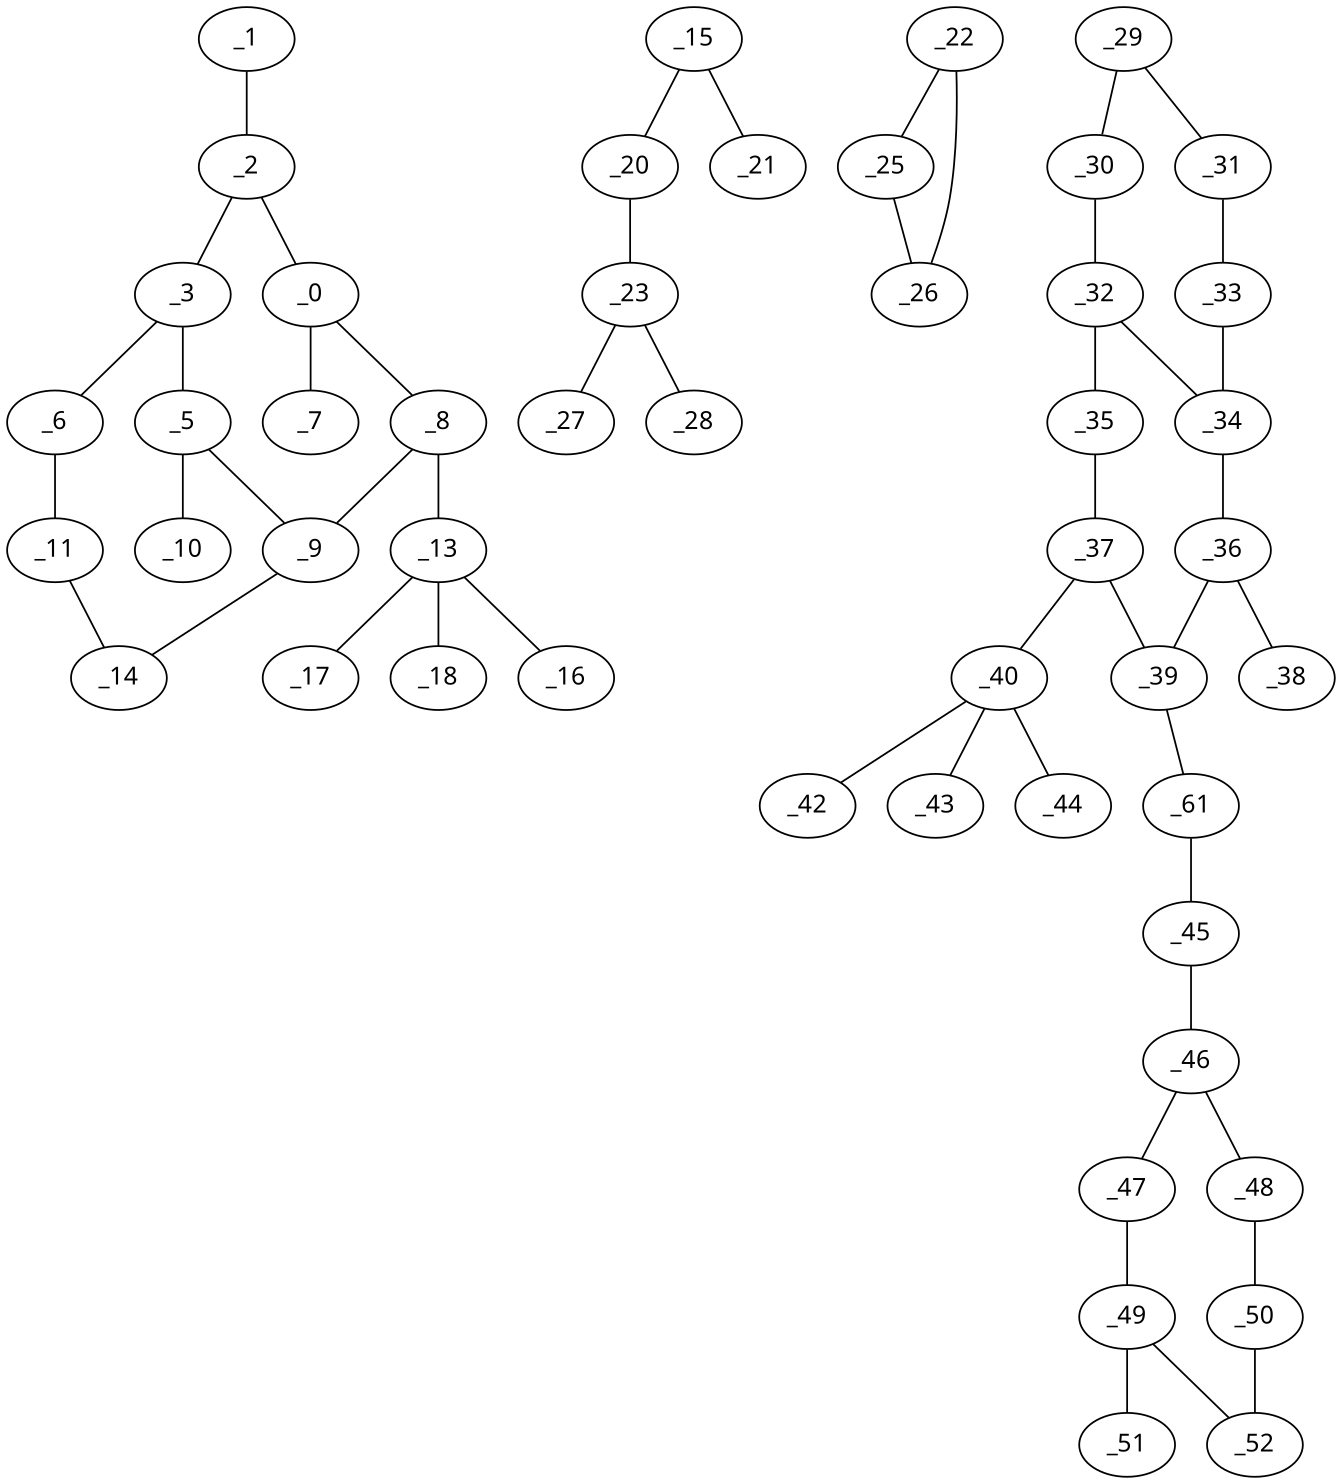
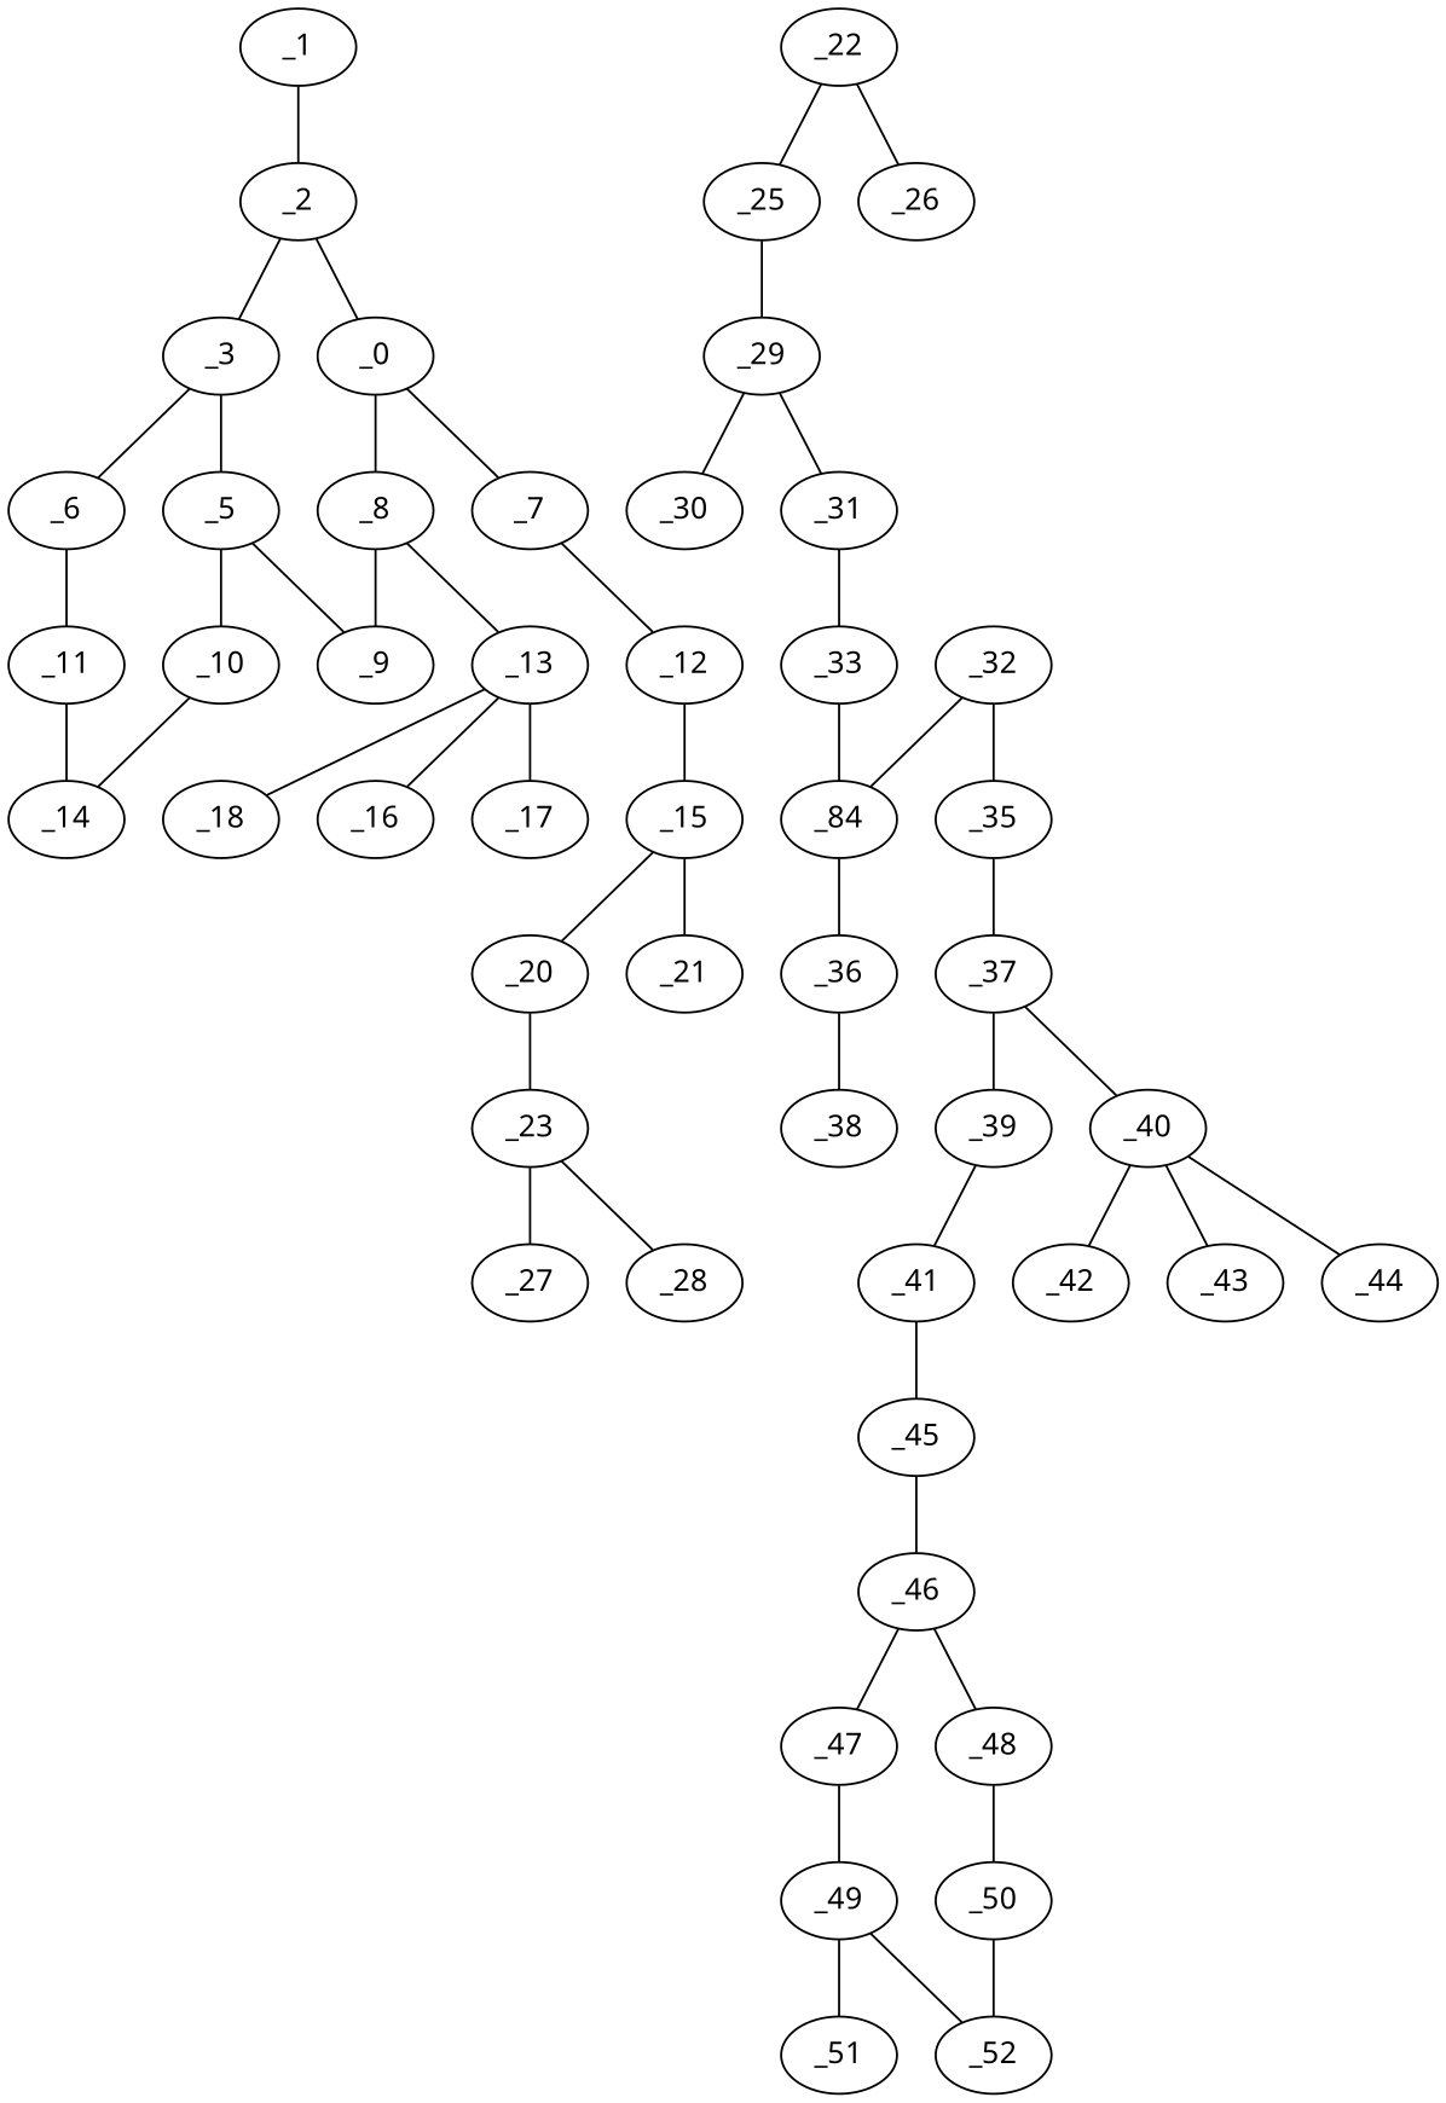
  graph {
    fontname="Noto Sans"
    node [charge=0 chem=1 fontname="Noto Sans" symbol="C  " x=7.1962 y=-0.933]
    edge [fontname="Noto Sans" valence=1]
    _1 [chem=2 symbol="O  "]
    _2 [y=0.067]
    _3 [x=8.0622 y=0.567]
    n4 [label=_0 x=6.3301 y=0.567]
    _5 [x=8.0622 y=1.567]
    _6 [x=8.9282 y=0.067]
    _7 [chem=4 symbol="N  " x=5.4641 y=0.067]
    _8 [x=6.3301 y=1.567]
    _9 [y=2.067]
    _10 [x=8.9282 y=2.067]
    _11 [x=9.7942 y=0.567]
+   _12 [chem=4 symbol="N  " x=5.4641]
    _13 [chem=5 symbol="S  " x=5.4641 y=2.067]
    _14 [x=9.7942 y=1.567]
    _15 [x=4.5981 y=-1.433]
    _16 [chem=2 symbol="O  " x=4.5981 y=2.567]
    _17 [chem=2 symbol="O  " x=4.9641 y=1.201]
    _18 [chem=2 symbol="O  " x=5.9641 y=2.933]
    _20 [x=3.7321]
    _21 [x=4.5981 y=-2.433]
    _23 [x=2.866 y=-1.433]
    _22 [x=11.5263 y=1.567]
    _25 [chem=4 symbol="N  " x=12.3923 y=2.067]
    _26 [chem=2 symbol="O  " x=11.5263 y=0.567]
    _27 [chem=4 symbol="N  " x=2]
    _28 [x=2.866 y=-2.433]
    _29 [x=13.2583 y=1.567]
    _30 [x=14.1244 y=2.067]
    _31 [x=13.2583 y=0.567]
    _32 [x=14.9904 y=1.567]
    _33 [x=14.1244 y=0.067]
-   _34 [x=14.9904 y=0.567]
+   _34 [x=14.9904 y=0.567 label=_84]
    _35 [x=15.8564 y=2.067]
    _36 [x=15.8564 y=0.067]
    _37 [x=16.7224 y=1.567]
    _38 [chem=2 symbol="O  " x=15.8564]
    _39 [x=16.7224 y=0.567]
    _40 [chem=5 symbol="S  " x=17.5885 y=2.067]
-   _41 [chem=4 symbol="N  " x=17.5885 y=0.067 label=_61]
+   _41 [chem=4 symbol="N  " x=17.5885 y=0.067]
    _42 [chem=2 symbol="O  " x=18.4545 y=2.567]
    _43 [chem=2 symbol="O  " x=18.0885 y=1.2009]
    _44 [chem=2 symbol="O  " x=17.0885 y=2.933]
    _45 [chem=4 symbol="N  " x=17.5885]
    _46 [x=18.4545 y=-1.433]
    _47 [x=19.3205]
    _48 [x=18.4545 y=-2.433]
    _49 [x=20.1865 y=-1.433]
    _50 [x=19.3205 y=-2.933]
    _51 [chem=4 symbol="N  " x=21.0526]
    _52 [x=20.1865 y=-2.433]
    _1 -- _2
    _2 -- _3 [valence=2]
    _2 -- n4
    _3 -- _5
    _3 -- _6
    n4 -- _7
    n4 -- _8 [valence=2]
    _5 -- _9 [valence=2]
    _5 -- _10
    _6 -- _11 [valence=2]
+   _7 -- _12 [valence=2]
    _8 -- _9
    _8 -- _13
-   _9 -- _14 [valence=2]
+   _10 -- _14 [valence=2]
    _11 -- _14
+   _12 -- _15
    _13 -- _16 [valence=2]
    _13 -- _17 [valence=2]
    _13 -- _18
    _15 -- _20 [valence=2]
    _15 -- _21
    _20 -- _23
    _23 -- _27
    _23 -- _28 [valence=2]
    _22 -- _25
    _22 -- _26 [valence=2]
-   _25 -- _26
+   _25 -- _29
    _29 -- _30 [valence=2]
    _29 -- _31
-   _30 -- _32
    _31 -- _33 [valence=2]
    _32 -- _34 [valence=2]
    _32 -- _35
    _33 -- _34
    _34 -- _36
    _35 -- _37 [valence=2]
    _36 -- _38
-   _36 -- _39 [valence=2]
    _37 -- _39
    _37 -- _40
    _39 -- _41
    _40 -- _42 [valence=2]
    _40 -- _43 [valence=2]
    _40 -- _44
    _41 -- _45 [valence=2]
    _45 -- _46
    _46 -- _47 [valence=2]
    _46 -- _48
    _47 -- _49
    _48 -- _50 [valence=2]
    _49 -- _51
    _49 -- _52 [valence=2]
    _50 -- _52
  }
